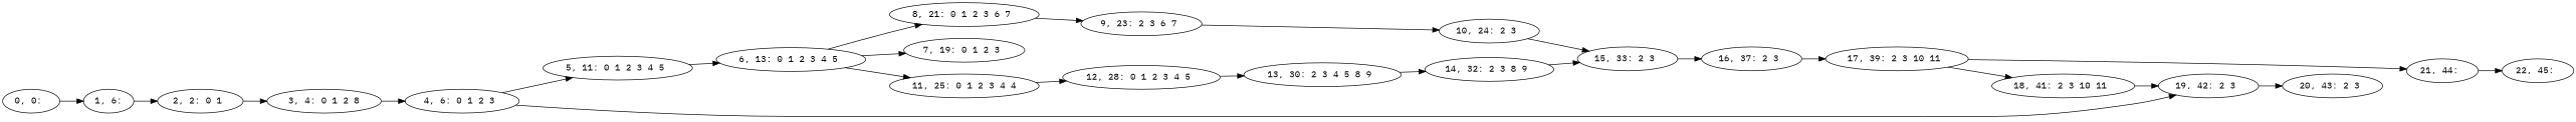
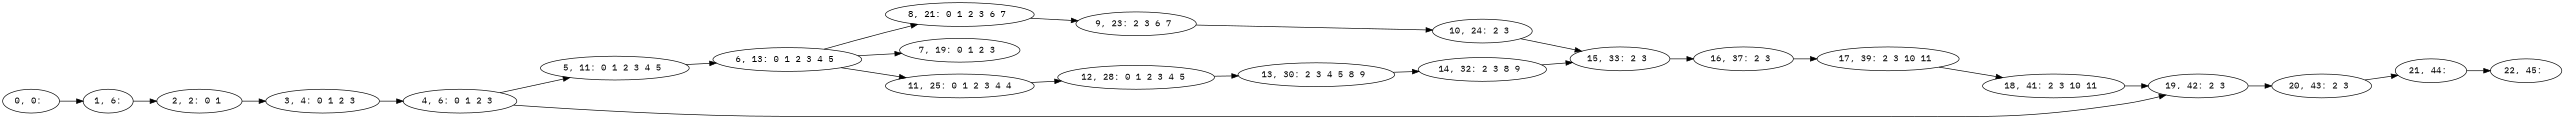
  digraph {
    fontname="IBM Plex Mono"
    rankdir=LR
    node [fontname="IBM Plex Mono"]
    edge [fontname="IBM Plex Mono"]
    n1 [label="0, 0: "]
    n2 [label="1, 6:"]
    n3 [label="2, 2: 0 1 "]
-   n4 [label="3, 4: 0 1 2 8"]
+   n4 [label="3, 4: 0 1 2 3 "]
    n5 [label="4, 6: 0 1 2 3 "]
    n6 [label="5, 11: 0 1 2 3 4 5 "]
    n7 [label="19, 42: 2 3 "]
    n8 [label="6, 13: 0 1 2 3 4 5 "]
    n9 [label="20, 43: 2 3 "]
    n10 [label="7, 19: 0 1 2 3 "]
    n11 [label="11, 25: 0 1 2 3 4 4"]
    n12 [label="8, 21: 0 1 2 3 6 7 "]
    n13 [label="12, 28: 0 1 2 3 4 5 "]
    n14 [label="9, 23: 2 3 6 7 "]
    n15 [label="10, 24: 2 3 "]
    n16 [label="15, 33: 2 3 "]
    n17 [label="16, 37: 2 3 "]
    n18 [label="13, 30: 2 3 4 5 8 9 "]
    n19 [label="14, 32: 2 3 8 9 "]
    n20 [label="17, 39: 2 3 10 11 "]
    n21 [label="18, 41: 2 3 10 11 "]
    n22 [label="21, 44: "]
    n23 [label="22, 45: "]
    n1 -> n2
    n2 -> n3
    n3 -> n4
    n4 -> n5
    n5 -> n6
    n5 -> n7
    n6 -> n8
    n7 -> n9
    n8 -> n10
    n8 -> n11
    n8 -> n12
-   n20 -> n22
+   n9 -> n22
    n11 -> n13
    n12 -> n14
    n13 -> n18
    n14 -> n15
    n15 -> n16
    n16 -> n17
    n17 -> n20
    n18 -> n19
    n19 -> n16
    n20 -> n21
    n21 -> n7
    n22 -> n23
  }
